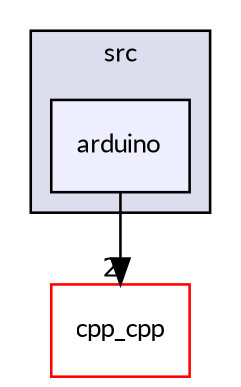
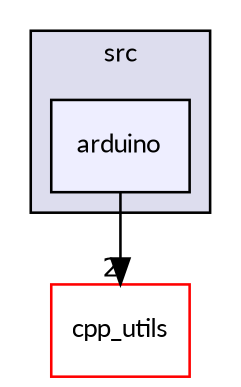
  digraph {
    compound=true
    fontname=Lato
    node [fontname=Lato fontsize=10 shape=box style=filled]
    n1 [fillcolor="#eeeeff" label=arduino pencolor=black]
-   n2 [color=red fillcolor=white label=cpp_cpp]
+   n2 [color=red fillcolor=white label=cpp_utils]
    subgraph cluster_1 {
      bgcolor="#ddddee"
      fontsize=10
      label=src
      pencolor=black
      n1
    }
    n1 -> n2 [headlabel=2 labeldistance=1.5 labelfontname=Helvetica labelfontsize=10 fontname=Lato]
  }
